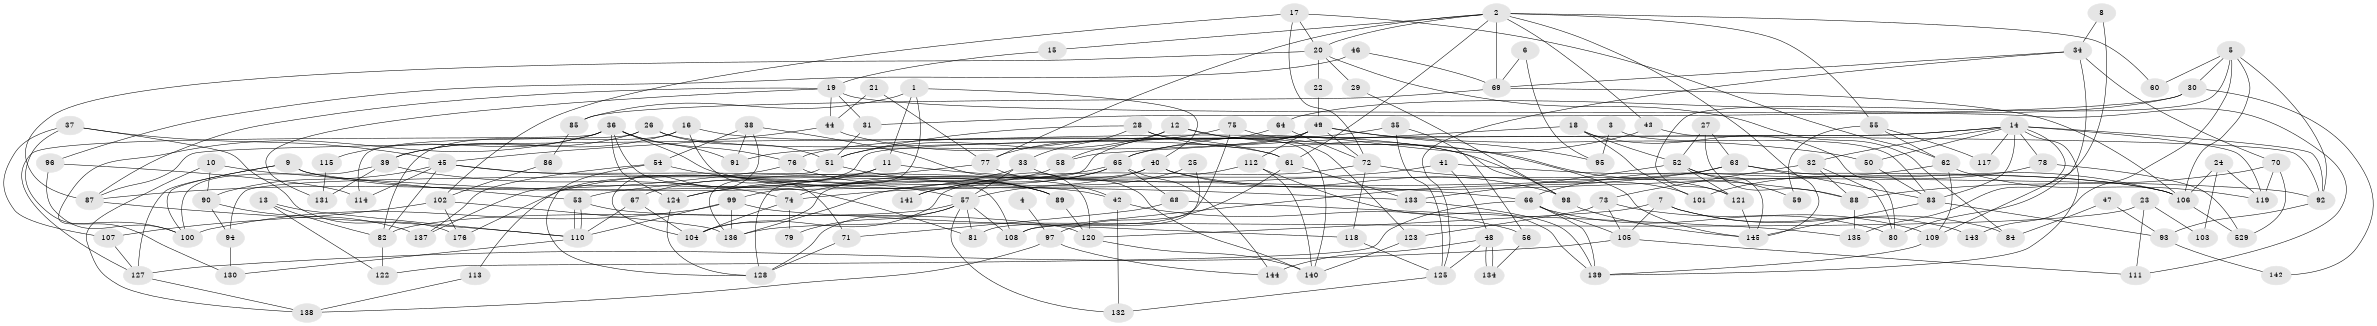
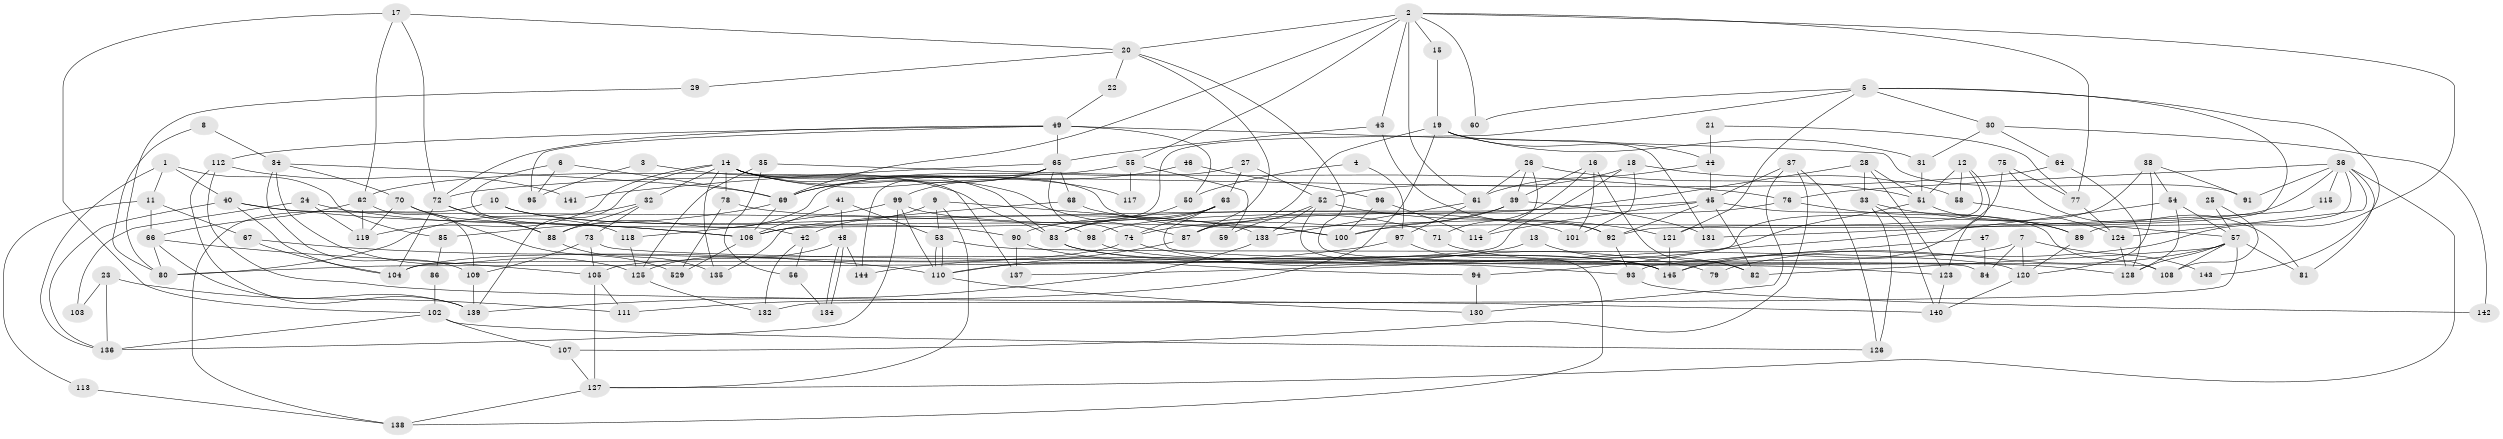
  graph {
    node [color=gray90 style=filled]
    1
    11
    40
    85
    136
    66
    67
    113
    106
    98
    104
    86
    2
    15
    20
    43
    55
    60
    61
    69
    77
    145
    19
    84
    87
    22
    29
    92
    65
    117
    62
    59
    97
    133
    124
    3
    83
    95
    93
    4
    50
    138
    144
    5
    30
    121
    143
    31
    64
    142
    n51 [label=529]
    6
    42
    56
    132
    7
    105
    120
    127
    111
    140
    8
    34
    80
    70
    109
    125
    9
    53
    100
    110
    10
    90
    137
    94
    139
-   122
    12
    51
    58
    123
    89
    13
    82
    130
    14
    32
    78
    119
    135
    88
    73
    101
    44
    131
    16
    39
    71
    74
    128
    17
    72
    102
    118
-   126 [label=176]
+   126
    107
    18
    52
    45
    49
    21
    91
    112
    23
    103
    24
    25
    57
    108
    81
    79
    26
    114
    27
    63
    28
    33
    35
    76
    134
    36
    115
    37
    38
    54
    41
    48
    68
    99
    141
    46
    96
    47
    75
    1 -- 11
    1 -- 40
    1 -- 85
    1 -- 136
    11 -- 66
    11 -- 67
    11 -- 113
    40 -- 136
    40 -- 106
    40 -- 98
    40 -- 104
    85 -- 86
    66 -- 105
    66 -- 80
    66 -- 139
-   66 -- 122
    67 -- 104
    67 -- 110
    113 -- 138
    106 -- n51
    98 -- 145
    86 -- 102
    2 -- 15
    2 -- 20
    2 -- 43
    2 -- 55
    2 -- 60
    2 -- 61
    2 -- 69
    2 -- 77
    2 -- 145
    15 -- 19
    20 -- 84
    20 -- 87
    20 -- 22
    20 -- 29
    43 -- 92
    43 -- 65
    55 -- 117
    55 -- 62
    55 -- 59
    61 -- 97
    61 -- 133
    69 -- 85
    69 -- 106
    77 -- 124
    19 -- 87
    19 -- 31
    19 -- 111
    19 -- 44
    19 -- 131
    87 -- 110
    22 -- 49
-   29 -- 98
+   29 -- 80
    92 -- 93
+   65 -- 69
    65 -- 144
    65 -- 74
    65 -- 68
    65 -- 99
    65 -- 141
    62 -- 66
    62 -- 109
    62 -- 119
    97 -- 138
    97 -- 144
    133 -- 139
    124 -- 128
    3 -- 83
    3 -- 95
    83 -- 145
    83 -- 93
    93 -- 142
    4 -- 97
-   14 -- 50
+   4 -- 50
    50 -- 83
    5 -- 106
    5 -- 60
    5 -- 92
    5 -- 30
    5 -- 121
    5 -- 143
    30 -- 31
    30 -- 64
    30 -- 142
    121 -- 145
    31 -- 51
    64 -- 128
    64 -- 72
    6 -- 69
    6 -- 95
-   77 -- 42
+   6 -- 42
    42 -- 56
    42 -- 132
    56 -- 134
    7 -- 84
    7 -- 143
    7 -- 105
    7 -- 120
    105 -- 127
    105 -- 111
    120 -- 140
    127 -- 138
    8 -- 34
    8 -- 80
    34 -- 69
    34 -- 70
    34 -- 109
    34 -- 125
    70 -- n51
    70 -- 119
    70 -- 88
    109 -- 139
    125 -- 132
    9 -- 42
    9 -- 127
    9 -- 53
    9 -- 100
    53 -- 120
    53 -- 110
    53 -- 110
    110 -- 130
    10 -- 133
    10 -- 138
    10 -- 90
    90 -- 137
    90 -- 94
    94 -- 130
    12 -- 121
    12 -- 51
    12 -- 58
    12 -- 123
    51 -- 94
    51 -- 89
    58 -- 124
    123 -- 140
    89 -- 120
    13 -- 110
-   13 -- 122
    13 -- 82
-   82 -- 122
    14 -- 87
    14 -- 92
    14 -- 117
    14 -- 83
    14 -- 137
    14 -- 139
    14 -- 32
    14 -- 78
    14 -- 119
    14 -- 135
    32 -- 80
    32 -- 88
    32 -- 73
    78 -- n51
    78 -- 101
    88 -- 135
    73 -- 105
    73 -- 109
    73 -- 123
    44 -- 61
    44 -- 45
    16 -- 82
    16 -- 101
    16 -- 39
    16 -- 71
    39 -- 100
    39 -- 131
    39 -- 74
    71 -- 128
    74 -- 104
    74 -- 79
    17 -- 20
    17 -- 62
    17 -- 72
    17 -- 102
    72 -- 104
    72 -- 88
    72 -- 118
    102 -- 136
    102 -- 126
    102 -- 107
    118 -- 125
    107 -- 127
    18 -- 80
    18 -- 58
    18 -- 101
    18 -- 52
    52 -- 145
    52 -- 59
    52 -- 133
    52 -- 121
    45 -- 92
    45 -- 90
    45 -- 82
    45 -- 108
    45 -- 114
    49 -- 65
    49 -- 95
    49 -- 50
    49 -- 72
    49 -- 91
    49 -- 112
    21 -- 77
    21 -- 44
    112 -- 140
    112 -- 139
    112 -- 141
    23 -- 136
    23 -- 111
    23 -- 103
    24 -- 106
    24 -- 119
    24 -- 103
    25 -- 57
    25 -- 108
    57 -- 132
    57 -- 82
    57 -- 128
    57 -- 108
    57 -- 81
    57 -- 79
    26 -- 61
    26 -- 51
    26 -- 39
    26 -- 114
    27 -- 88
    27 -- 52
    27 -- 63
    63 -- 106
    63 -- 83
    63 -- 74
    63 -- 108
    28 -- 98
    28 -- 51
-   28 -- 140
+   28 -- 123
    28 -- 33
    33 -- 140
    33 -- 126
    33 -- 57
    35 -- 56
    35 -- 125
    35 -- 76
    76 -- 87
    76 -- 89
    36 -- 124
    36 -- 127
    36 -- 100
    36 -- 89
    36 -- 91
    36 -- 81
    36 -- 76
    36 -- 115
    115 -- 131
    37 -- 130
    37 -- 126
    37 -- 107
    37 -- 45
    38 -- 104
    38 -- 120
    38 -- 91
    38 -- 54
    54 -- 137
    54 -- 128
    54 -- 57
    41 -- 106
    41 -- 53
    41 -- 48
    48 -- 144
    48 -- 125
    48 -- 134
    48 -- 134
    68 -- 135
    68 -- 71
    99 -- 136
    99 -- 100
    99 -- 110
    99 -- 118
    46 -- 69
    46 -- 96
    96 -- 100
    96 -- 114
    47 -- 84
    47 -- 93
    75 -- 77
    75 -- 145
    75 -- 81
  }
